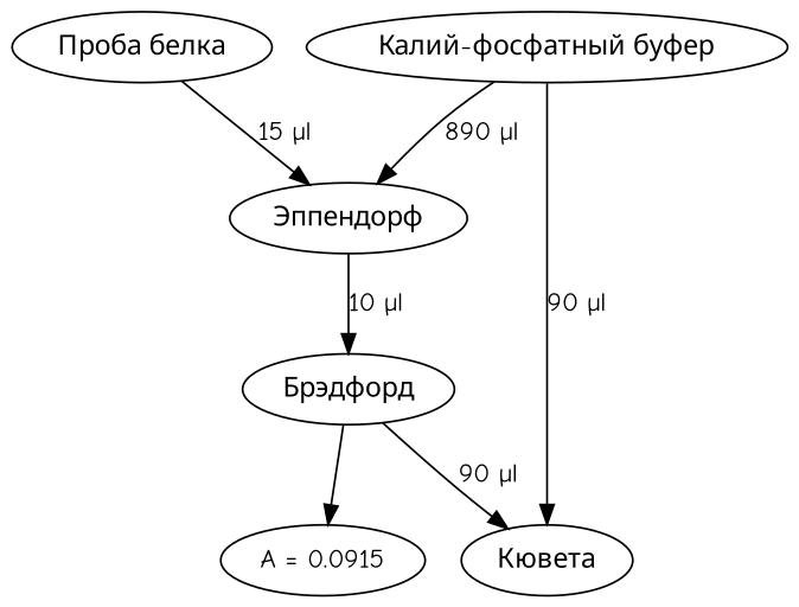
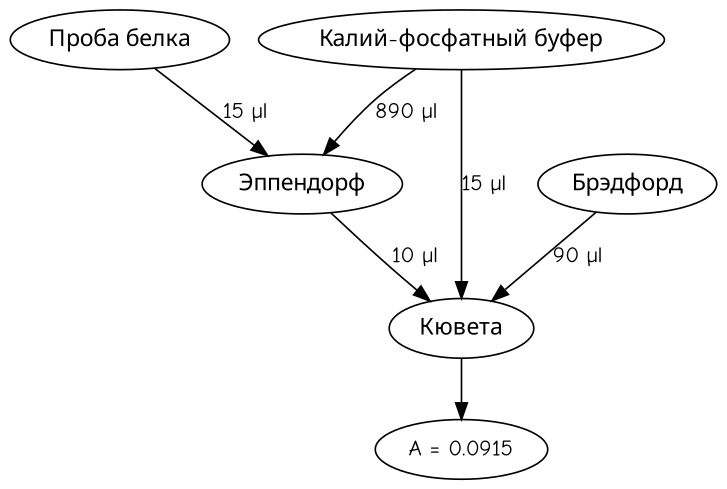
  digraph {
    fontname="Comic Neue"
    node [fontname="Comic Neue"]
    edge [fontname="Comic Neue"]
    n1 [label="Проба белка"]
    n2 [label="Эппендорф"]
    n3 [label="Кювета"]
    n4 [label="Калий-фосфатный буфер"]
    n5 [label="A = 0.0915"]
    n6 [label="Брэдфорд"]
    n1 -> n2 [label="15 µl"]
-   n2 -> n6 [label="10 µl"]
-   n6 -> n5
+   n2 -> n3 [label="10 µl"]
+   n3 -> n5
    n4 -> n2 [label="890 µl"]
-   n4 -> n3 [label="90 µl"]
+   n4 -> n3 [label="15 µl"]
    n6 -> n3 [label="90 µl"]
  }
